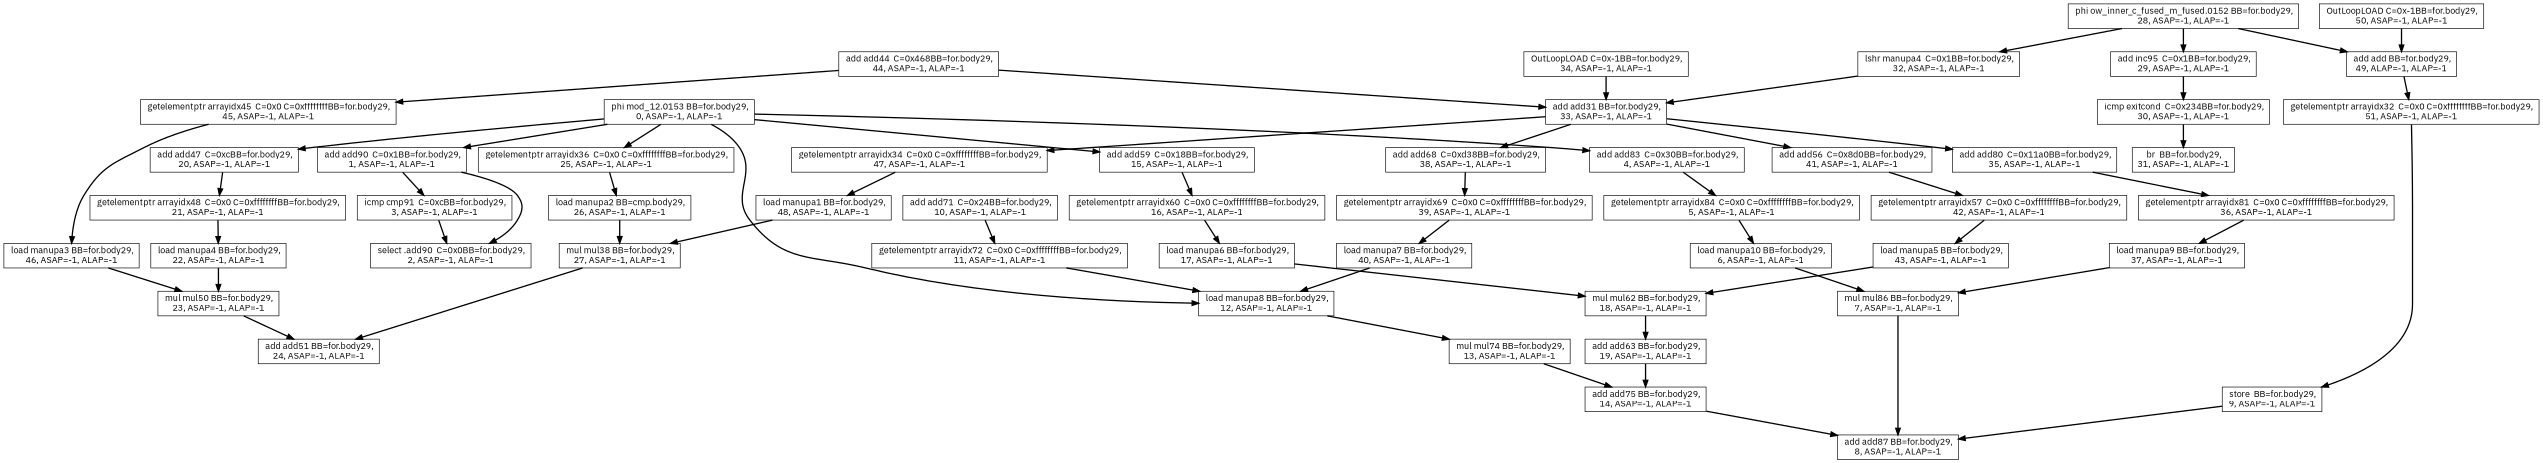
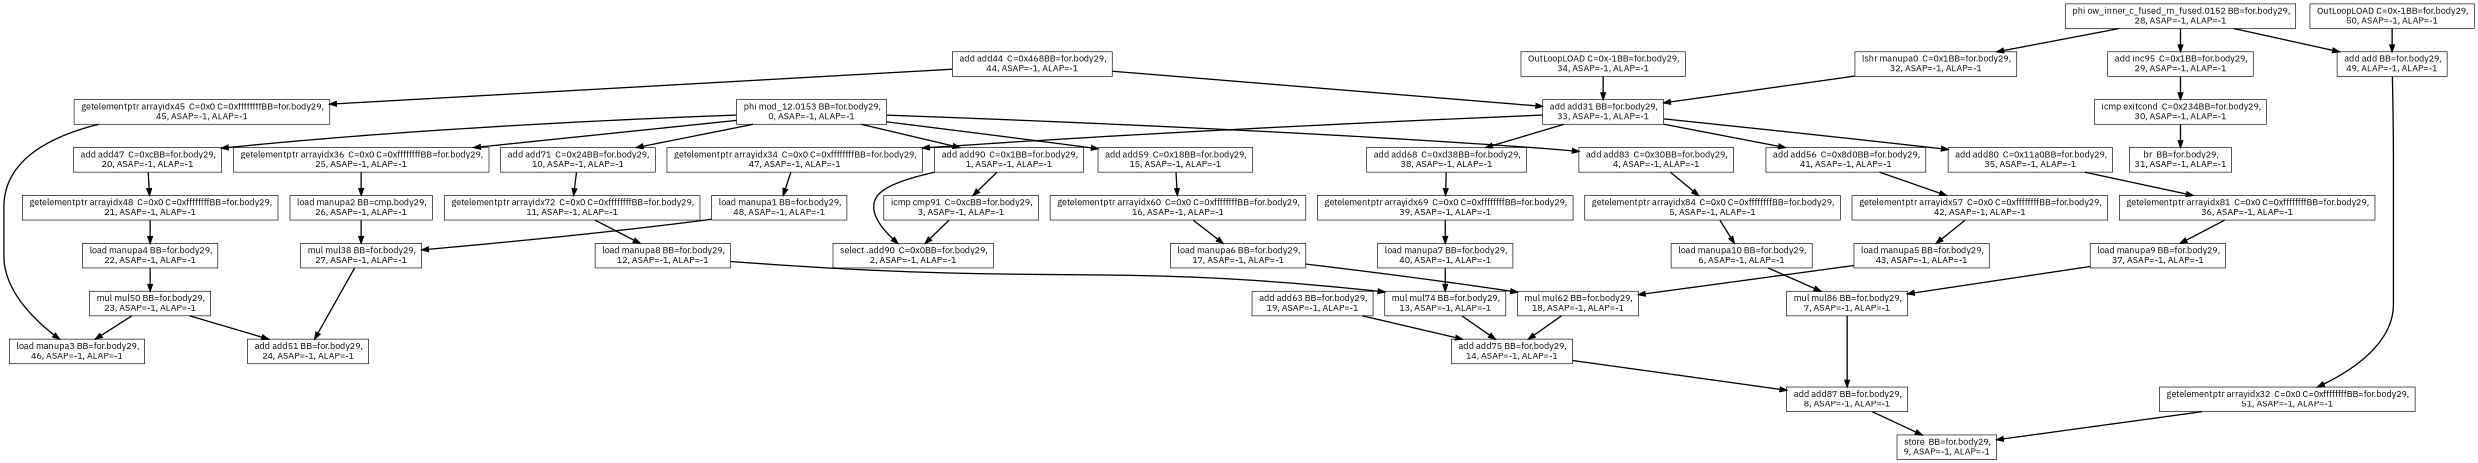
  digraph {
    compound=true
    fontname="IBM Plex Sans"
    nslimit=1000.0
    node [fontname="IBM Plex Sans" shape=box]
    edge [color=black fontname="IBM Plex Sans" style=bold]
    n1 [label=" phi mod_12.0153 BB=for.body29,\n0, ASAP=-1, ALAP=-1"]
    n2 [label=" add add90  C=0x1BB=for.body29,\n1, ASAP=-1, ALAP=-1"]
    n3 [label=" add add83  C=0x30BB=for.body29,\n4, ASAP=-1, ALAP=-1"]
    n4 [label=" add add71  C=0x24BB=for.body29,\n10, ASAP=-1, ALAP=-1"]
    n5 [label=" add add59  C=0x18BB=for.body29,\n15, ASAP=-1, ALAP=-1"]
    n6 [label=" add add47  C=0xcBB=for.body29,\n20, ASAP=-1, ALAP=-1"]
    n7 [label=" getelementptr arrayidx36  C=0x0 C=0xffffffffBB=for.body29,\n25, ASAP=-1, ALAP=-1"]
    n8 [label=" select .add90  C=0x0BB=for.body29,\n2, ASAP=-1, ALAP=-1"]
    n9 [label=" icmp cmp91  C=0xcBB=for.body29,\n3, ASAP=-1, ALAP=-1"]
    n10 [label=" getelementptr arrayidx84  C=0x0 C=0xffffffffBB=for.body29,\n5, ASAP=-1, ALAP=-1"]
    n11 [label=" getelementptr arrayidx72  C=0x0 C=0xffffffffBB=for.body29,\n11, ASAP=-1, ALAP=-1"]
    n12 [label=" getelementptr arrayidx60  C=0x0 C=0xffffffffBB=for.body29,\n16, ASAP=-1, ALAP=-1"]
    n13 [label=" getelementptr arrayidx48  C=0x0 C=0xffffffffBB=for.body29,\n21, ASAP=-1, ALAP=-1"]
    n14 [label=" load manupa2 BB=cmp.body29,\n26, ASAP=-1, ALAP=-1"]
    n15 [label=" load manupa10 BB=for.body29,\n6, ASAP=-1, ALAP=-1"]
    n16 [label=" mul mul86 BB=for.body29,\n7, ASAP=-1, ALAP=-1"]
    n17 [label=" add add87 BB=for.body29,\n8, ASAP=-1, ALAP=-1"]
    n18 [label=" store  BB=for.body29,\n9, ASAP=-1, ALAP=-1"]
    n19 [label=" load manupa8 BB=for.body29,\n12, ASAP=-1, ALAP=-1"]
    n20 [label=" mul mul74 BB=for.body29,\n13, ASAP=-1, ALAP=-1"]
    n21 [label=" add add75 BB=for.body29,\n14, ASAP=-1, ALAP=-1"]
    n22 [label=" load manupa6 BB=for.body29,\n17, ASAP=-1, ALAP=-1"]
    n23 [label=" mul mul62 BB=for.body29,\n18, ASAP=-1, ALAP=-1"]
    n24 [label=" add add63 BB=for.body29,\n19, ASAP=-1, ALAP=-1"]
-   n25 [label=" lshr manupa4  C=0x1BB=for.body29,\n32, ASAP=-1, ALAP=-1"]
+   n25 [label=" lshr manupa0  C=0x1BB=for.body29,\n32, ASAP=-1, ALAP=-1"]
    n26 [label=" add add31 BB=for.body29,\n33, ASAP=-1, ALAP=-1"]
    n27 [label=" add add80  C=0x11a0BB=for.body29,\n35, ASAP=-1, ALAP=-1"]
    n28 [label=" add add68  C=0xd38BB=for.body29,\n38, ASAP=-1, ALAP=-1"]
    n29 [label=" add add56  C=0x8d0BB=for.body29,\n41, ASAP=-1, ALAP=-1"]
    n30 [label=" getelementptr arrayidx34  C=0x0 C=0xffffffffBB=for.body29,\n47, ASAP=-1, ALAP=-1"]
    n31 [label=" load manupa4 BB=for.body29,\n22, ASAP=-1, ALAP=-1"]
    n32 [label=" mul mul50 BB=for.body29,\n23, ASAP=-1, ALAP=-1"]
    n33 [label=" add add51 BB=for.body29,\n24, ASAP=-1, ALAP=-1"]
    n34 [label=" mul mul38 BB=for.body29,\n27, ASAP=-1, ALAP=-1"]
    n35 [label=" phi ow_inner_c_fused_m_fused.0152 BB=for.body29,\n28, ASAP=-1, ALAP=-1"]
    n36 [label=" add inc95  C=0x1BB=for.body29,\n29, ASAP=-1, ALAP=-1"]
    n37 [label=" add add BB=for.body29,\n49, ALAP=-1, ALAP=-1"]
    n38 [label=" icmp exitcond  C=0x234BB=for.body29,\n30, ASAP=-1, ALAP=-1"]
    n39 [label=" getelementptr arrayidx32  C=0x0 C=0xffffffffBB=for.body29,\n51, ASAP=-1, ALAP=-1"]
    n40 [label=" br  BB=for.body29,\n31, ASAP=-1, ALAP=-1"]
    n41 [label=" getelementptr arrayidx81  C=0x0 C=0xffffffffBB=for.body29,\n36, ASAP=-1, ALAP=-1"]
    n42 [label=" getelementptr arrayidx69  C=0x0 C=0xffffffffBB=for.body29,\n39, ASAP=-1, ALAP=-1"]
    n43 [label=" getelementptr arrayidx57  C=0x0 C=0xffffffffBB=for.body29,\n42, ASAP=-1, ALAP=-1"]
    n44 [label=" add add44  C=0x468BB=for.body29,\n44, ASAP=-1, ALAP=-1"]
    n45 [label=" getelementptr arrayidx45  C=0x0 C=0xffffffffBB=for.body29,\n45, ASAP=-1, ALAP=-1"]
    n46 [label=" load manupa1 BB=for.body29,\n48, ASAP=-1, ALAP=-1"]
    n47 [label=" OutLoopLOAD C=0x-1BB=for.body29,\n34, ASAP=-1, ALAP=-1"]
    n48 [label=" load manupa9 BB=for.body29,\n37, ASAP=-1, ALAP=-1"]
    n49 [label=" load manupa7 BB=for.body29,\n40, ASAP=-1, ALAP=-1"]
    n50 [label=" load manupa5 BB=for.body29,\n43, ASAP=-1, ALAP=-1"]
    n51 [label=" load manupa3 BB=for.body29,\n46, ASAP=-1, ALAP=-1"]
    n52 [label=" OutLoopLOAD C=0x-1BB=for.body29,\n50, ASAP=-1, ALAP=-1"]
    n1 -> n2
    n1 -> n3
-   n1 -> n19
+   n1 -> n4
    n1 -> n5
    n1 -> n6
    n1 -> n7
    n2 -> n8
    n2 -> n9
    n3 -> n10
    n4 -> n11
    n5 -> n12
    n6 -> n13
    n7 -> n14
    n9 -> n8
    n10 -> n15
    n11 -> n19
    n12 -> n22
    n13 -> n31
    n14 -> n34
    n15 -> n16
    n16 -> n17
-   n18 -> n17
+   n17 -> n18
    n19 -> n20
    n20 -> n21
    n21 -> n17
    n22 -> n23
-   n23 -> n24
+   n23 -> n21
    n24 -> n21
    n25 -> n26
    n26 -> n27
    n26 -> n28
    n26 -> n29
    n26 -> n30
    n27 -> n41
    n28 -> n42
    n29 -> n43
    n30 -> n46
    n31 -> n32
    n32 -> n33
    n34 -> n33
    n35 -> n25
    n35 -> n36
    n35 -> n37
    n36 -> n38
    n37 -> n39
    n38 -> n40
    n39 -> n18
    n41 -> n48
    n42 -> n49
    n43 -> n50
    n44 -> n26
    n44 -> n45
    n45 -> n51
    n46 -> n34
    n47 -> n26
    n48 -> n16
-   n49 -> n19
+   n49 -> n20
    n50 -> n23
-   n51 -> n32
+   n32 -> n51
    n52 -> n37
  }
